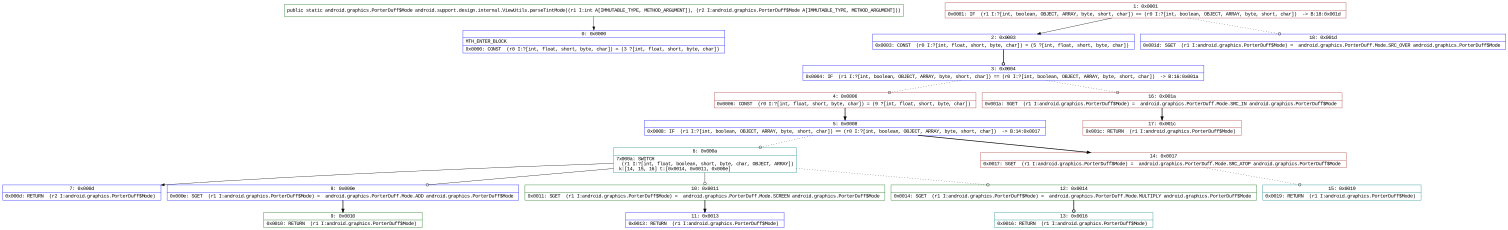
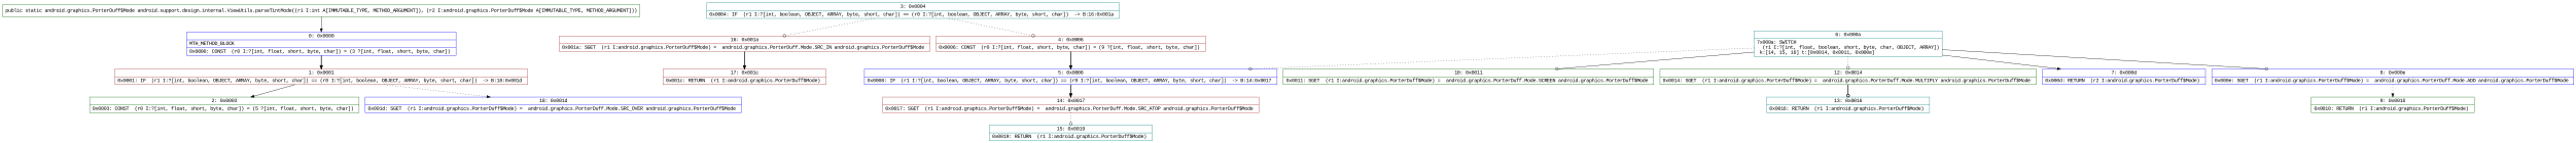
  digraph {
    fontname="Liberation Mono"
    node [color=blue fontname="Liberation Mono" shape=record]
    edge [arrowhead=odot fontname="Liberation Mono" style=bold]
-   n1 [label="{0\:\ 0x0000|MTH_ENTER_BLOCK\l|0x0000: CONST  (r0 I:?[int, float, short, byte, char]) = (3 ?[int, float, short, byte, char]) \l}"]
+   n1 [label="{0\:\ 0x0000|MTH_METHOD_BLOCK\l|0x0000: CONST  (r0 I:?[int, float, short, byte, char]) = (3 ?[int, float, short, byte, char]) \l}"]
    n2 [color=brown label="{1\:\ 0x0001|0x0001: IF  (r1 I:?[int, boolean, OBJECT, ARRAY, byte, short, char]) == (r0 I:?[int, boolean, OBJECT, ARRAY, byte, short, char])  \-\> B:18:0x001d \l}"]
-   n3 [label="{2\:\ 0x0003|0x0003: CONST  (r0 I:?[int, float, short, byte, char]) = (5 ?[int, float, short, byte, char]) \l}"]
+   n3 [color=darkgreen label="{2\:\ 0x0003|0x0003: CONST  (r0 I:?[int, float, short, byte, char]) = (5 ?[int, float, short, byte, char]) \l}"]
    n4 [label="{18\:\ 0x001d|0x001d: SGET  (r1 I:android.graphics.PorterDuff$Mode) =  android.graphics.PorterDuff.Mode.SRC_OVER android.graphics.PorterDuff$Mode \l}"]
-   n5 [label="{3\:\ 0x0004|0x0004: IF  (r1 I:?[int, boolean, OBJECT, ARRAY, byte, short, char]) == (r0 I:?[int, boolean, OBJECT, ARRAY, byte, short, char])  \-\> B:16:0x001a \l}"]
+   n5 [color=teal label="{3\:\ 0x0004|0x0004: IF  (r1 I:?[int, boolean, OBJECT, ARRAY, byte, short, char]) == (r0 I:?[int, boolean, OBJECT, ARRAY, byte, short, char])  \-\> B:16:0x001a \l}"]
    n6 [color=brown label="{4\:\ 0x0006|0x0006: CONST  (r0 I:?[int, float, short, byte, char]) = (9 ?[int, float, short, byte, char]) \l}"]
    n7 [color=brown label="{16\:\ 0x001a|0x001a: SGET  (r1 I:android.graphics.PorterDuff$Mode) =  android.graphics.PorterDuff.Mode.SRC_IN android.graphics.PorterDuff$Mode \l}"]
    n8 [label="{5\:\ 0x0008|0x0008: IF  (r1 I:?[int, boolean, OBJECT, ARRAY, byte, short, char]) == (r0 I:?[int, boolean, OBJECT, ARRAY, byte, short, char])  \-\> B:14:0x0017 \l}"]
    n9 [color=brown label="{17\:\ 0x001c|0x001c: RETURN  (r1 I:android.graphics.PorterDuff$Mode) \l}"]
    n10 [color=teal label="{6\:\ 0x000a|7x000a: SWITCH  \l  (r1 I:?[int, float, boolean, short, byte, char, OBJECT, ARRAY])\l k:[14, 15, 16] t:[0x0014, 0x0011, 0x000e] \l}"]
    n11 [color=brown label="{14\:\ 0x0017|0x0017: SGET  (r1 I:android.graphics.PorterDuff$Mode) =  android.graphics.PorterDuff.Mode.SRC_ATOP android.graphics.PorterDuff$Mode \l}"]
    n12 [label="{7\:\ 0x000d|0x000d: RETURN  (r2 I:android.graphics.PorterDuff$Mode) \l}"]
    n13 [label="{8\:\ 0x000e|0x000e: SGET  (r1 I:android.graphics.PorterDuff$Mode) =  android.graphics.PorterDuff.Mode.ADD android.graphics.PorterDuff$Mode \l}"]
    n14 [color=darkgreen label="{10\:\ 0x0011|0x0011: SGET  (r1 I:android.graphics.PorterDuff$Mode) =  android.graphics.PorterDuff.Mode.SCREEN android.graphics.PorterDuff$Mode \l}"]
    n15 [color=darkgreen label="{12\:\ 0x0014|0x0014: SGET  (r1 I:android.graphics.PorterDuff$Mode) =  android.graphics.PorterDuff.Mode.MULTIPLY android.graphics.PorterDuff$Mode \l}"]
    n16 [color=teal label="{15\:\ 0x0019|0x0019: RETURN  (r1 I:android.graphics.PorterDuff$Mode) \l}"]
    n17 [color=darkgreen label="{9\:\ 0x0010|0x0010: RETURN  (r1 I:android.graphics.PorterDuff$Mode) \l}"]
-   n18 [label="{11\:\ 0x0013|0x0013: RETURN  (r1 I:android.graphics.PorterDuff$Mode) \l}"]
    n19 [color=teal label="{13\:\ 0x0016|0x0016: RETURN  (r1 I:android.graphics.PorterDuff$Mode) \l}"]
    n20 [color=darkgreen label="{public static android.graphics.PorterDuff$Mode android.support.design.internal.ViewUtils.parseTintMode((r1 I:int A[IMMUTABLE_TYPE, METHOD_ARGUMENT]), (r2 I:android.graphics.PorterDuff$Mode A[IMMUTABLE_TYPE, METHOD_ARGUMENT])) }"]
+   n1 -> n2 [arrowhead=normal]
    n2 -> n3 [arrowhead=normal style=solid]
-   n2 -> n4 [style=dotted]
-   n3 -> n5
+   n2 -> n4 [arrowhead=normal style=dotted]
    n5 -> n6 [style=dotted]
    n5 -> n7 [style=dotted]
    n6 -> n8 [arrowhead=normal]
    n7 -> n9 [arrowhead=normal]
-   n8 -> n10 [style=dotted]
+   n10 -> n8 [style=dotted]
    n8 -> n11 [arrowhead=normal]
    n10 -> n12 [arrowhead=normal style=solid]
    n10 -> n13 [style=solid]
    n10 -> n14 [style=solid]
    n10 -> n15 [style=dotted]
    n11 -> n16 [style=dotted]
-   n13 -> n17 [arrowhead=normal]
-   n14 -> n18 [arrowhead=normal]
+   n13 -> n17 [arrowhead=normal style=dotted]
    n15 -> n19
    n20 -> n1 [arrowhead=normal style=solid]
  }
